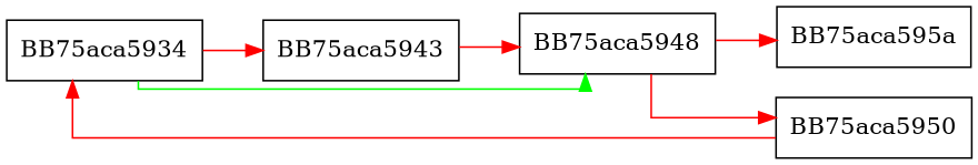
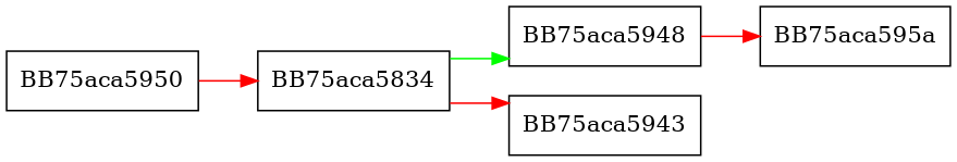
  digraph {
    rankdir=LR
    splines=ortho
    node [shape=box]
    edge [color=red]
-   BB75aca5934
+   BB75aca5934 [label=BB75aca5834]
    BB75aca5948
    BB75aca5943
    BB75aca595a
    BB75aca5950
    BB75aca5934 -> BB75aca5948 [color=green]
    BB75aca5934 -> BB75aca5943
    BB75aca5948 -> BB75aca595a
-   BB75aca5948 -> BB75aca5950
-   BB75aca5943 -> BB75aca5948
    BB75aca5950 -> BB75aca5934
  }
